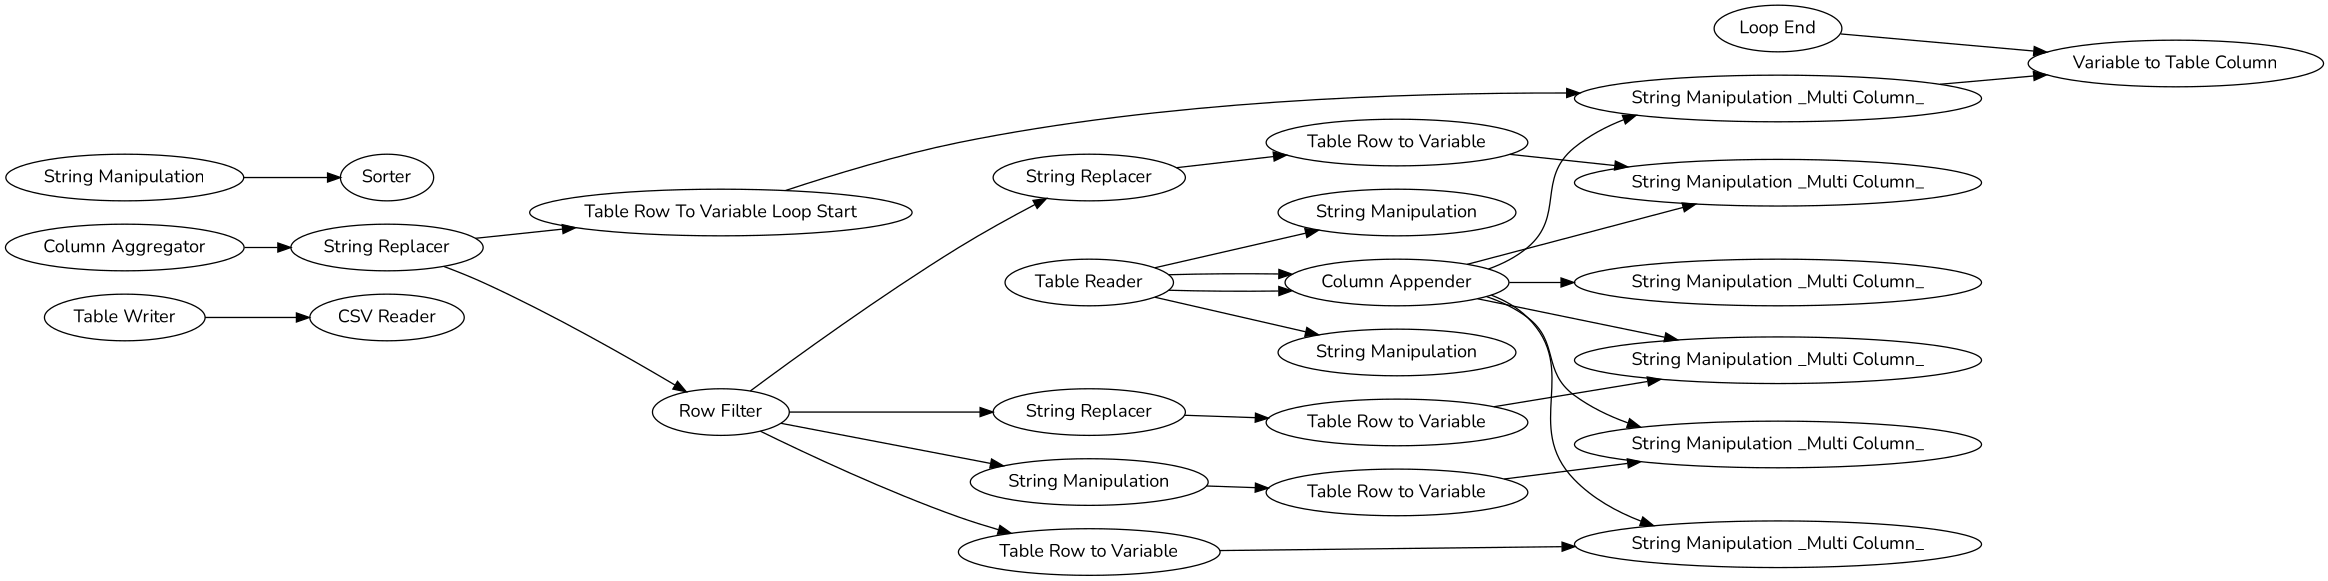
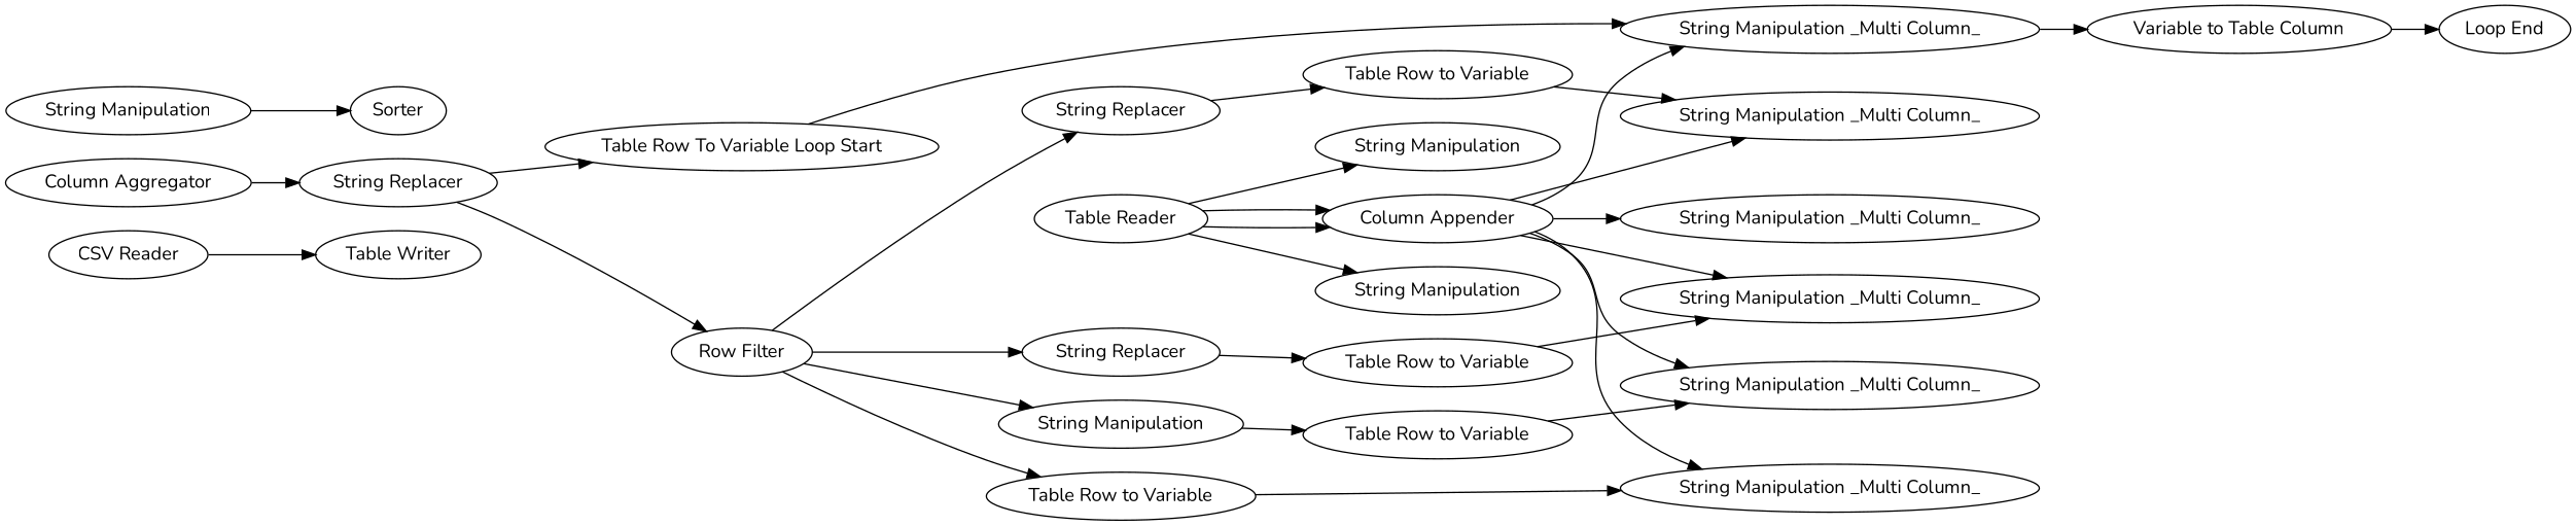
  digraph {
    fontname=Nunito
    rankdir=LR
    node [fontname=Nunito]
    edge [fontname=Nunito]
    n1 [label="CSV Reader"]
    n2 [label="Table Writer"]
    n3 [label="Table Reader"]
    n4 [label="Column Appender"]
    n5 [label="String Manipulation"]
    n6 [label="String Manipulation"]
    n7 [label="String Manipulation _Multi Column_"]
    n8 [label="String Manipulation _Multi Column_"]
    n9 [label="String Manipulation _Multi Column_"]
    n10 [label="String Manipulation _Multi Column_"]
    n11 [label="String Manipulation _Multi Column_"]
    n12 [label="String Manipulation _Multi Column_"]
    n13 [label="Variable to Table Column"]
    n14 [label="String Manipulation"]
    n15 [label=Sorter]
    n16 [label="Column Aggregator"]
    n17 [label="String Replacer"]
    n18 [label="Table Row To Variable Loop Start"]
    n19 [label="Row Filter"]
    n20 [label="Loop End"]
    n21 [label="String Manipulation"]
    n22 [label="Table Row to Variable"]
    n23 [label="Table Row to Variable"]
    n24 [label="String Replacer"]
    n25 [label="String Replacer"]
    n26 [label="Table Row to Variable"]
    n27 [label="Table Row to Variable"]
-   n2 -> n1
+   n1 -> n2
    n3 -> n4
    n3 -> n4
    n3 -> n5
    n3 -> n6
    n4 -> n7
    n4 -> n8
    n4 -> n9
    n4 -> n10
    n4 -> n11
    n4 -> n12
    n8 -> n13
-   n20 -> n13
+   n13 -> n20
    n14 -> n15
    n16 -> n17
    n17 -> n18
    n17 -> n19
    n18 -> n8
    n19 -> n21
    n19 -> n23
    n19 -> n24
    n19 -> n25
    n21 -> n22
    n22 -> n9
    n23 -> n10
    n24 -> n26
    n25 -> n27
    n26 -> n11
    n27 -> n12
  }
